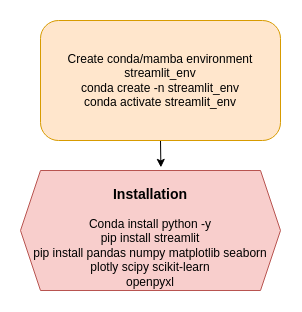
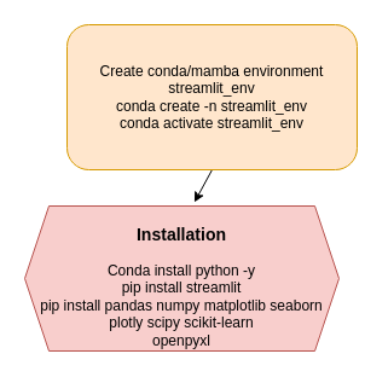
  <mxCell id="0" />
  <mxCell id="1" parent="0" />
  <mxCell id="2" style="edgeStyle=none;html=1;exitX=0.5;exitY=1;exitDx=0;exitDy=0;entryX=0.54;entryY=-0.026;entryDx=0;entryDy=0;entryPerimeter=0;" parent="1" source="3" target="4" edge="1"><mxGeometry relative="1" as="geometry"><mxPoint x="160" y="160" as="targetPoint" /></mxGeometry></mxCell>
- <mxCell id="3" value="Create conda/mamba environment streamlit_env &lt;br&gt;conda create -n streamlit_env&lt;br&gt;conda activate streamlit_env" style="rounded=1;whiteSpace=wrap;html=1;fillColor=#ffe6cc;strokeColor=#d79b00;" parent="1" vertex="1"><mxGeometry x="40" y="20" width="240" height="120" as="geometry" /></mxCell>
+ <mxCell id="3" value="Create conda/mamba environment streamlit_env &lt;br&gt;conda create -n streamlit_env&lt;br&gt;conda activate streamlit_env" style="rounded=1;whiteSpace=wrap;html=1;fillColor=#ffe6cc;strokeColor=#d79b00;" parent="1" vertex="1"><mxGeometry x="55" y="20" width="240" height="120" as="geometry" /></mxCell>
  <mxCell id="4" value="&lt;h3&gt;Installation&lt;/h3&gt;Conda install python -y&lt;br&gt;pip install streamlit&lt;br&gt;pip install pandas numpy matplotlib seaborn plotly scipy scikit-learn &lt;br&gt;openpyxl" style="shape=hexagon;perimeter=hexagonPerimeter2;whiteSpace=wrap;html=1;fixedSize=1;strokeColor=#b85450;fillColor=#f8cecc;" parent="1" vertex="1"><mxGeometry x="20" y="170" width="260" height="120" as="geometry" /></mxCell>
